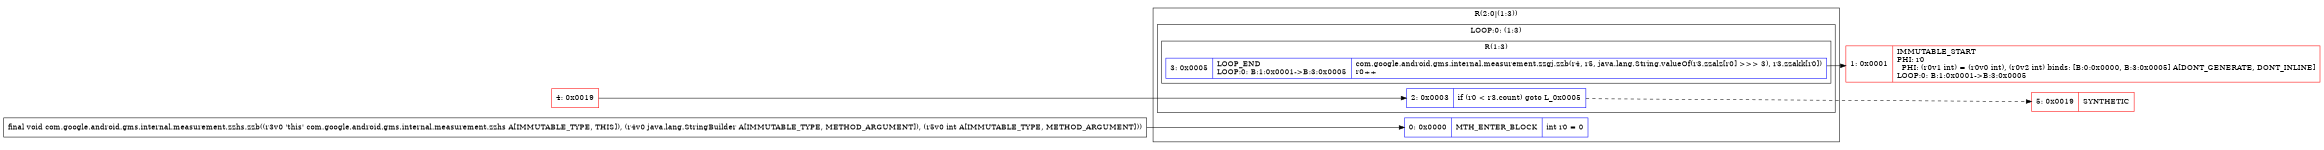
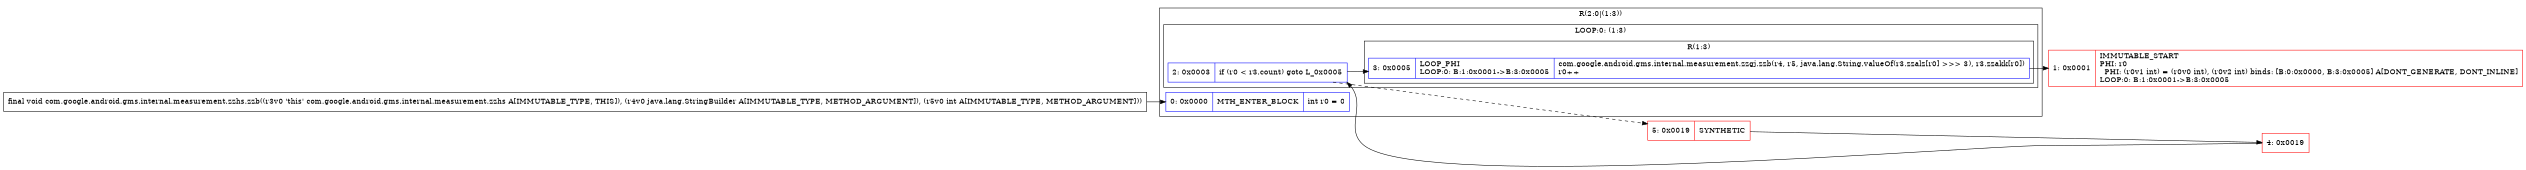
  digraph {
    rankdir=LR
    node [color=blue shape=record]
-   n1 [label="{3\:\ 0x0005|LOOP_END\lLOOP:0: B:1:0x0001\-\>B:3:0x0005\l|com.google.android.gms.internal.measurement.zzgj.zzb(r4, r5, java.lang.String.valueOf(r3.zzalz[r0] \>\>\> 3), r3.zzakk[r0])\lr0++\l}"]
+   n1 [label="{3\:\ 0x0005|LOOP_PHI\lLOOP:0: B:1:0x0001\-\>B:3:0x0005\l|com.google.android.gms.internal.measurement.zzgj.zzb(r4, r5, java.lang.String.valueOf(r3.zzalz[r0] \>\>\> 3), r3.zzakk[r0])\lr0++\l}"]
    n2 [label="{2\:\ 0x0003|if (r0 \< r3.count) goto L_0x0005\l}"]
    n3 [label="{0\:\ 0x0000|MTH_ENTER_BLOCK\l|int r0 = 0\l}"]
    n4 [color=red label="{1\:\ 0x0001|IMMUTABLE_START\lPHI: r0 \l  PHI: (r0v1 int) = (r0v0 int), (r0v2 int) binds: [B:0:0x0000, B:3:0x0005] A[DONT_GENERATE, DONT_INLINE]\lLOOP:0: B:1:0x0001\-\>B:3:0x0005\l}"]
    n5 [color=red label="{5\:\ 0x0019|SYNTHETIC\l}"]
    n6 [color=red label="{4\:\ 0x0019}"]
    n7 [label="{final void com.google.android.gms.internal.measurement.zzhs.zzb((r3v0 'this' com.google.android.gms.internal.measurement.zzhs A[IMMUTABLE_TYPE, THIS]), (r4v0 java.lang.StringBuilder A[IMMUTABLE_TYPE, METHOD_ARGUMENT]), (r5v0 int A[IMMUTABLE_TYPE, METHOD_ARGUMENT])) }" color=""]
    subgraph cluster_1 {
      label="R(2:0|(1:3))"
      n3
      subgraph cluster_2 {
        label="LOOP:0: (1:3)"
        n2
        subgraph cluster_3 {
          label="R(1:3)"
          n1
        }
      }
    }
    n1 -> n4
+   n2 -> n1
    n2 -> n5 [style=dashed]
+   n5 -> n6
    n6 -> n2
    n7 -> n3
  }
